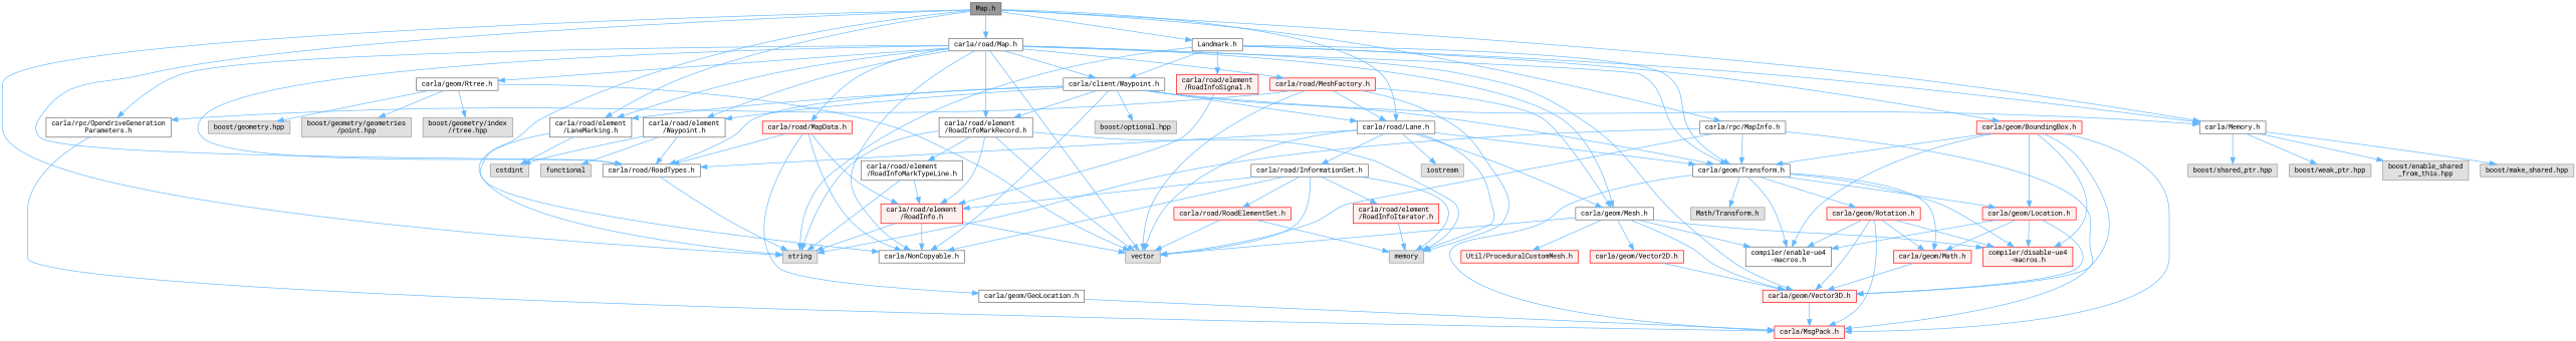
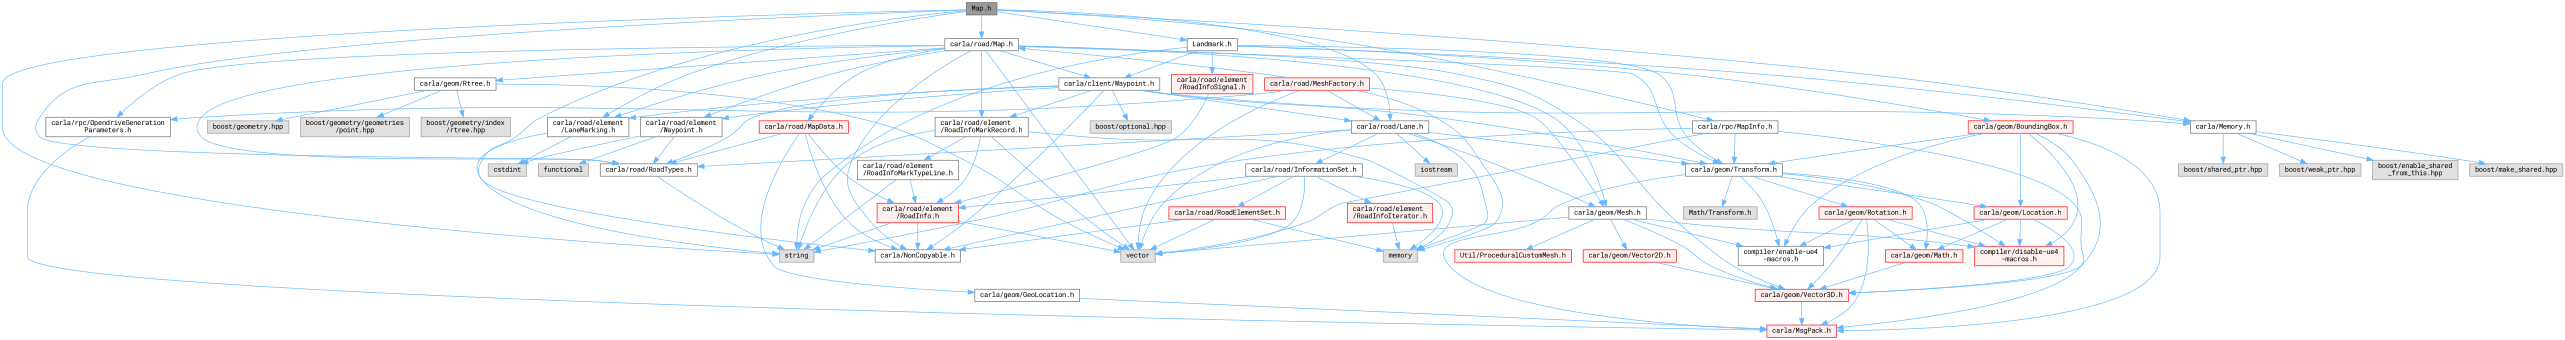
  digraph {
    fontname="Roboto Mono"
    node [color=grey40 fillcolor=white fontname="Roboto Mono" fontsize=10 shape=box style=filled]
    edge [color=steelblue1 fontname="Roboto Mono" fontsize=10 labelfontname=Helvetica labelfontsize=10 style=solid]
    n1 [color=gray40 fillcolor=grey60 fontcolor=black height=0.2 label="Map.h" width=0.4]
    n2 [height=0.2 label="carla/Memory.h" width=0.4]
    n3 [height=0.2 label="carla/NonCopyable.h" width=0.4]
    n4 [height=0.2 label="carla/road/element\l/LaneMarking.h" width=0.4]
    n5 [color=grey60 fillcolor="#E0E0E0" height=0.2 label=string width=0.4]
    n6 [height=0.2 label="carla/road/Lane.h" width=0.4]
    n7 [height=0.2 label="carla/road/RoadTypes.h" width=0.4]
    n8 [height=0.2 label="carla/road/Map.h" width=0.4]
    n9 [height=0.2 label="carla/rpc/MapInfo.h" width=0.4]
    n10 [height=0.2 label="Landmark.h" width=0.4]
    n11 [color=grey60 fillcolor="#E0E0E0" height=0.2 label="boost/enable_shared\l_from_this.hpp" width=0.4]
    n12 [color=grey60 fillcolor="#E0E0E0" height=0.2 label="boost/make_shared.hpp" width=0.4]
    n13 [color=grey60 fillcolor="#E0E0E0" height=0.2 label="boost/shared_ptr.hpp" width=0.4]
    n14 [color=grey60 fillcolor="#E0E0E0" height=0.2 label="boost/weak_ptr.hpp" width=0.4]
    n15 [color=grey60 fillcolor="#E0E0E0" height=0.2 label=cstdint width=0.4]
    n16 [height=0.2 label="carla/geom/Mesh.h" width=0.4]
    n17 [color=grey60 fillcolor="#E0E0E0" height=0.2 label=vector width=0.4]
    n18 [height=0.2 label="carla/geom/Transform.h" width=0.4]
    n19 [height=0.2 label="carla/road/InformationSet.h" width=0.4]
    n20 [color=grey60 fillcolor="#E0E0E0" height=0.2 label=memory width=0.4]
    n21 [color=grey60 fillcolor="#E0E0E0" height=0.2 label=iostream width=0.4]
    n22 [color=red fillcolor="#FFF0F0" height=0.2 label="carla/geom/Vector3D.h" width=0.4]
    n23 [height=0.2 label="carla/geom/Rtree.h" width=0.4]
    n24 [height=0.2 label="carla/road/element\l/RoadInfoMarkRecord.h" width=0.4]
    n25 [height=0.2 label="carla/road/element\l/Waypoint.h" width=0.4]
    n26 [color=red fillcolor="#FFF0F0" height=0.2 label="carla/road/MapData.h" width=0.4]
    n27 [color=red fillcolor="#FFF0F0" height=0.2 label="carla/road/MeshFactory.h" width=0.4]
    n28 [height=0.2 label="carla/rpc/OpendriveGeneration\lParameters.h" width=0.4]
    n29 [height=0.2 label="carla/client/Waypoint.h" width=0.4]
    n30 [color=red fillcolor="#FFF0F0" height=0.2 label="carla/MsgPack.h" width=0.4]
    n31 [color=red fillcolor="#FFF0F0" height=0.2 label="carla/geom/BoundingBox.h" width=0.4]
    n32 [color=red fillcolor="#FFF0F0" height=0.2 label="carla/road/element\l/RoadInfoSignal.h" width=0.4]
    n33 [color=red fillcolor="#FFF0F0" height=0.2 label="carla/geom/Vector2D.h" width=0.4]
    n34 [height=0.2 label="compiler/enable-ue4\l-macros.h" width=0.4]
    n35 [color=red fillcolor="#FFF0F0" height=0.2 label="Util/ProceduralCustomMesh.h" width=0.4]
    n36 [color=red fillcolor="#FFF0F0" height=0.2 label="compiler/disable-ue4\l-macros.h" width=0.4]
    n37 [color=red fillcolor="#FFF0F0" height=0.2 label="carla/geom/Location.h" width=0.4]
    n38 [color=red fillcolor="#FFF0F0" height=0.2 label="carla/geom/Math.h" width=0.4]
    n39 [color=red fillcolor="#FFF0F0" height=0.2 label="carla/geom/Rotation.h" width=0.4]
    n40 [color=grey60 fillcolor="#E0E0E0" height=0.2 label="Math/Transform.h" width=0.4]
    n41 [color=red fillcolor="#FFF0F0" height=0.2 label="carla/road/RoadElementSet.h" width=0.4]
    n42 [color=red fillcolor="#FFF0F0" height=0.2 label="carla/road/element\l/RoadInfo.h" width=0.4]
    n43 [color=red fillcolor="#FFF0F0" height=0.2 label="carla/road/element\l/RoadInfoIterator.h" width=0.4]
    n44 [color=grey60 fillcolor="#E0E0E0" height=0.2 label="boost/geometry.hpp" width=0.4]
    n45 [color=grey60 fillcolor="#E0E0E0" height=0.2 label="boost/geometry/geometries\l/point.hpp" width=0.4]
    n46 [color=grey60 fillcolor="#E0E0E0" height=0.2 label="boost/geometry/index\l/rtree.hpp" width=0.4]
    n47 [height=0.2 label="carla/road/element\l/RoadInfoMarkTypeLine.h" width=0.4]
    n48 [color=grey60 fillcolor="#E0E0E0" height=0.2 label=functional width=0.4]
    n49 [height=0.2 label="carla/geom/GeoLocation.h" width=0.4]
    n50 [color=grey60 fillcolor="#E0E0E0" height=0.2 label="boost/optional.hpp" width=0.4]
    n1 -> n2
    n1 -> n3
    n1 -> n4
    n1 -> n5
    n1 -> n6
    n1 -> n7
    n1 -> n8
    n1 -> n9
    n1 -> n10
    n2 -> n11
    n2 -> n12
    n2 -> n13
    n2 -> n14
    n4 -> n5
    n4 -> n15
    n6 -> n7
    n6 -> n16
    n6 -> n17
    n6 -> n18
    n6 -> n19
    n6 -> n20
    n6 -> n21
    n7 -> n5
    n8 -> n3
    n8 -> n4
    n8 -> n7
    n8 -> n16
    n8 -> n17
    n8 -> n18
    n8 -> n22
    n8 -> n23
    n8 -> n24
    n8 -> n25
    n8 -> n26
-   n8 -> n27
+   n27 -> n8
    n8 -> n28
    n8 -> n29
    n9 -> n5
    n9 -> n17
    n9 -> n18
    n9 -> n30
    n10 -> n2
    n10 -> n5
    n10 -> n18
    n10 -> n29
    n10 -> n31
    n10 -> n32
    n16 -> n17
    n16 -> n22
    n16 -> n33
    n16 -> n34
    n16 -> n35
    n16 -> n36
    n18 -> n30
    n18 -> n34
    n18 -> n36
    n18 -> n37
    n18 -> n38
    n18 -> n39
    n18 -> n40
    n19 -> n3
    n19 -> n17
    n19 -> n20
    n19 -> n41
    n19 -> n42
    n19 -> n43
    n22 -> n30
    n23 -> n17
    n23 -> n44
    n23 -> n45
    n23 -> n46
    n24 -> n5
    n24 -> n17
    n24 -> n20
    n24 -> n42
    n24 -> n47
    n25 -> n7
    n25 -> n15
    n25 -> n48
    n26 -> n3
    n26 -> n7
    n26 -> n42
    n26 -> n49
    n27 -> n6
    n27 -> n16
    n27 -> n17
    n27 -> n20
    n27 -> n28
    n28 -> n30
    n29 -> n2
    n29 -> n3
    n29 -> n4
    n29 -> n6
    n29 -> n7
    n29 -> n18
    n29 -> n24
    n29 -> n25
    n29 -> n50
    n31 -> n18
    n31 -> n22
    n31 -> n30
    n31 -> n34
    n31 -> n36
    n31 -> n37
    n32 -> n42
    n33 -> n22
    n37 -> n22
    n37 -> n34
    n37 -> n36
    n37 -> n38
    n38 -> n22
    n39 -> n22
    n39 -> n30
    n39 -> n34
    n39 -> n36
    n39 -> n38
+   n41 -> n3
    n41 -> n17
    n41 -> n20
    n42 -> n3
    n42 -> n5
    n42 -> n17
    n43 -> n20
    n47 -> n5
    n47 -> n42
    n49 -> n30
  }
